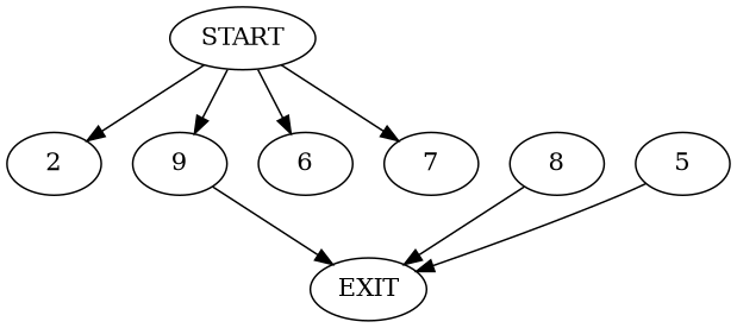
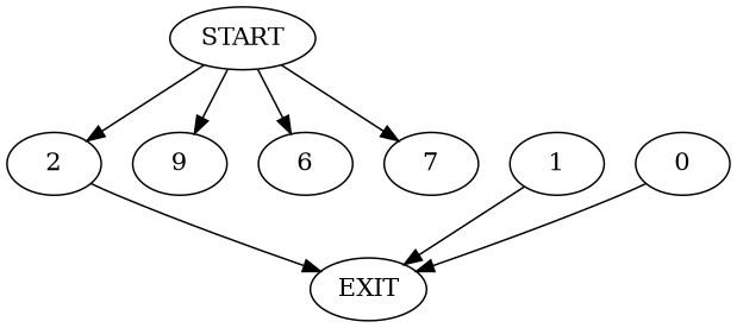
  digraph {
    n1 [label=START]
    2
    n3 [label=9]
    6
    7
    n6 [label=EXIT]
-   1 [label=8]
-   5
+   1
+   5 [label=0]
    n1 -> 2
    n1 -> n3
    n1 -> 6
    n1 -> 7
-   n3 -> n6
+   2 -> n6
    1 -> n6
    5 -> n6
  }
